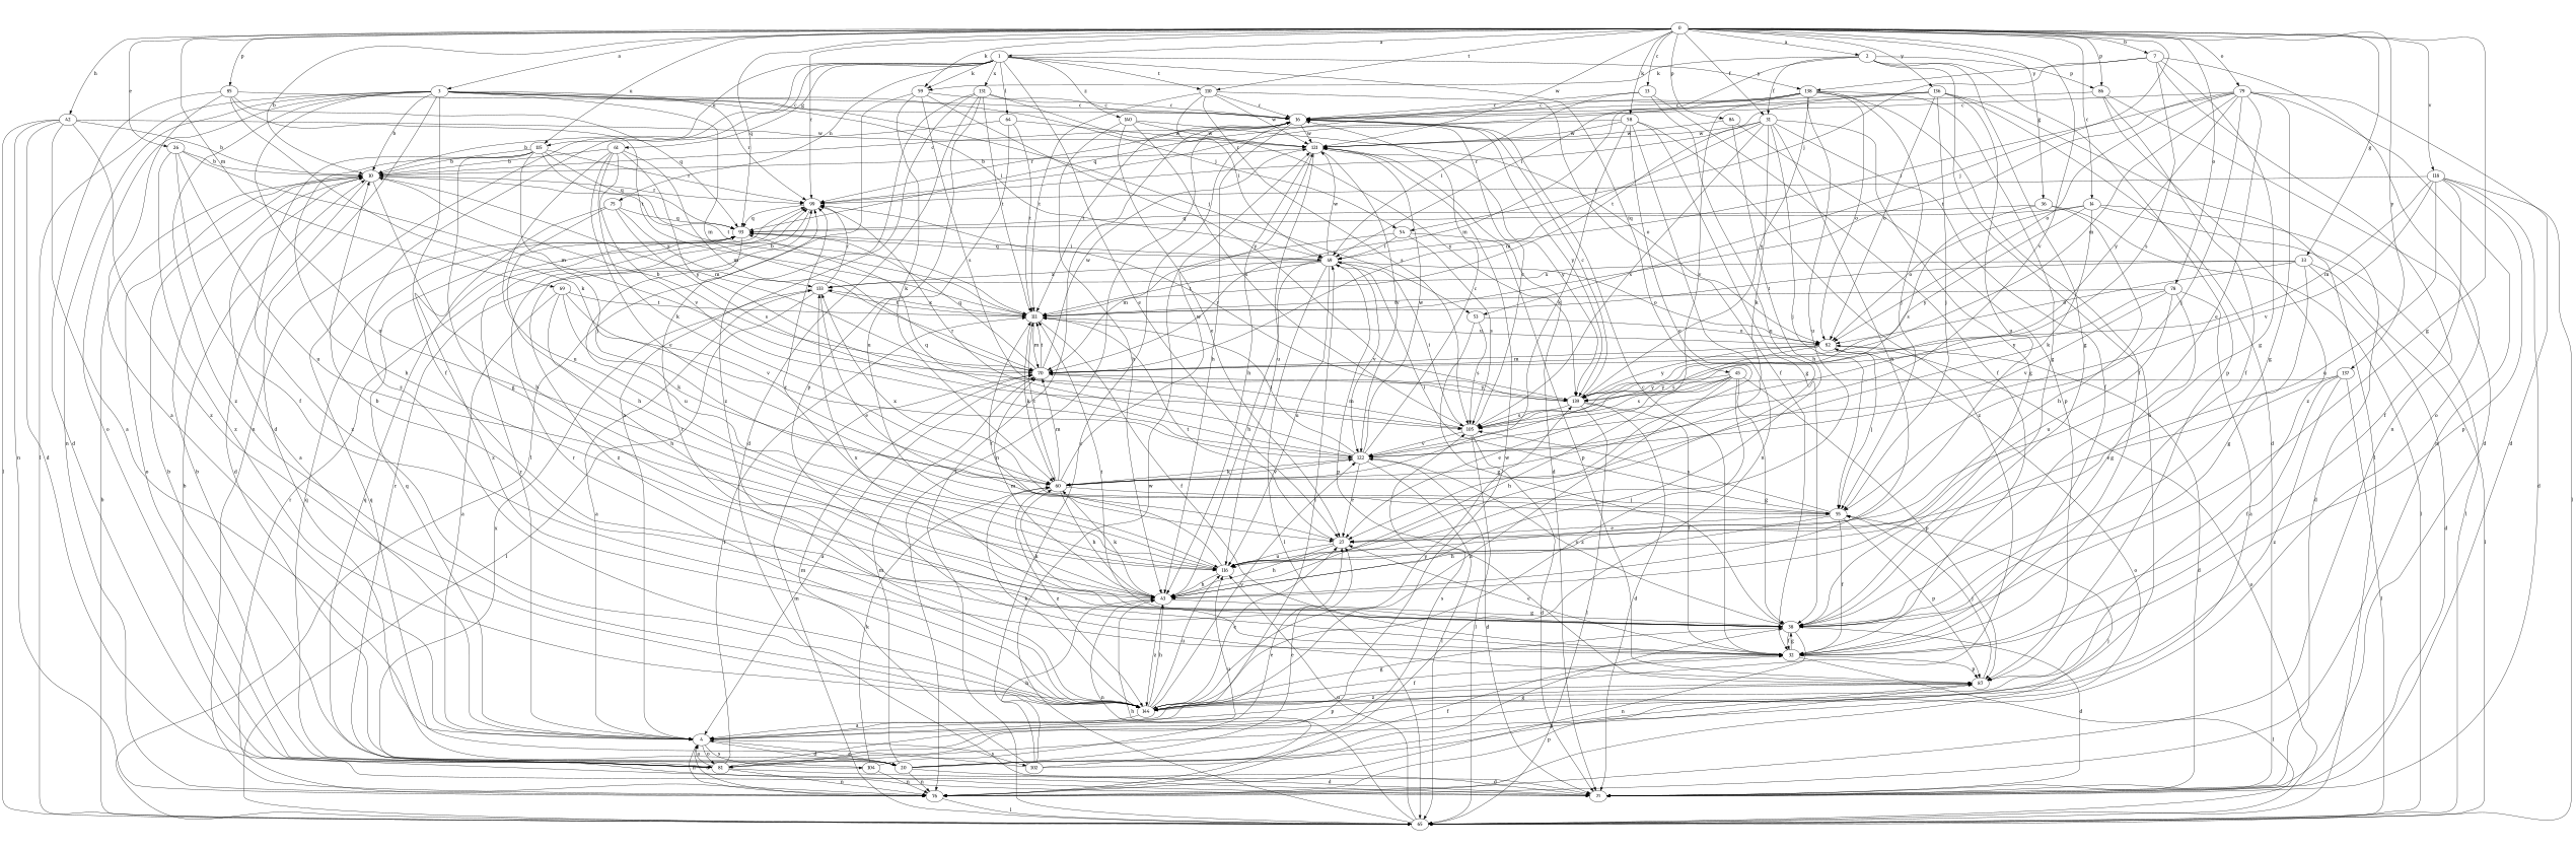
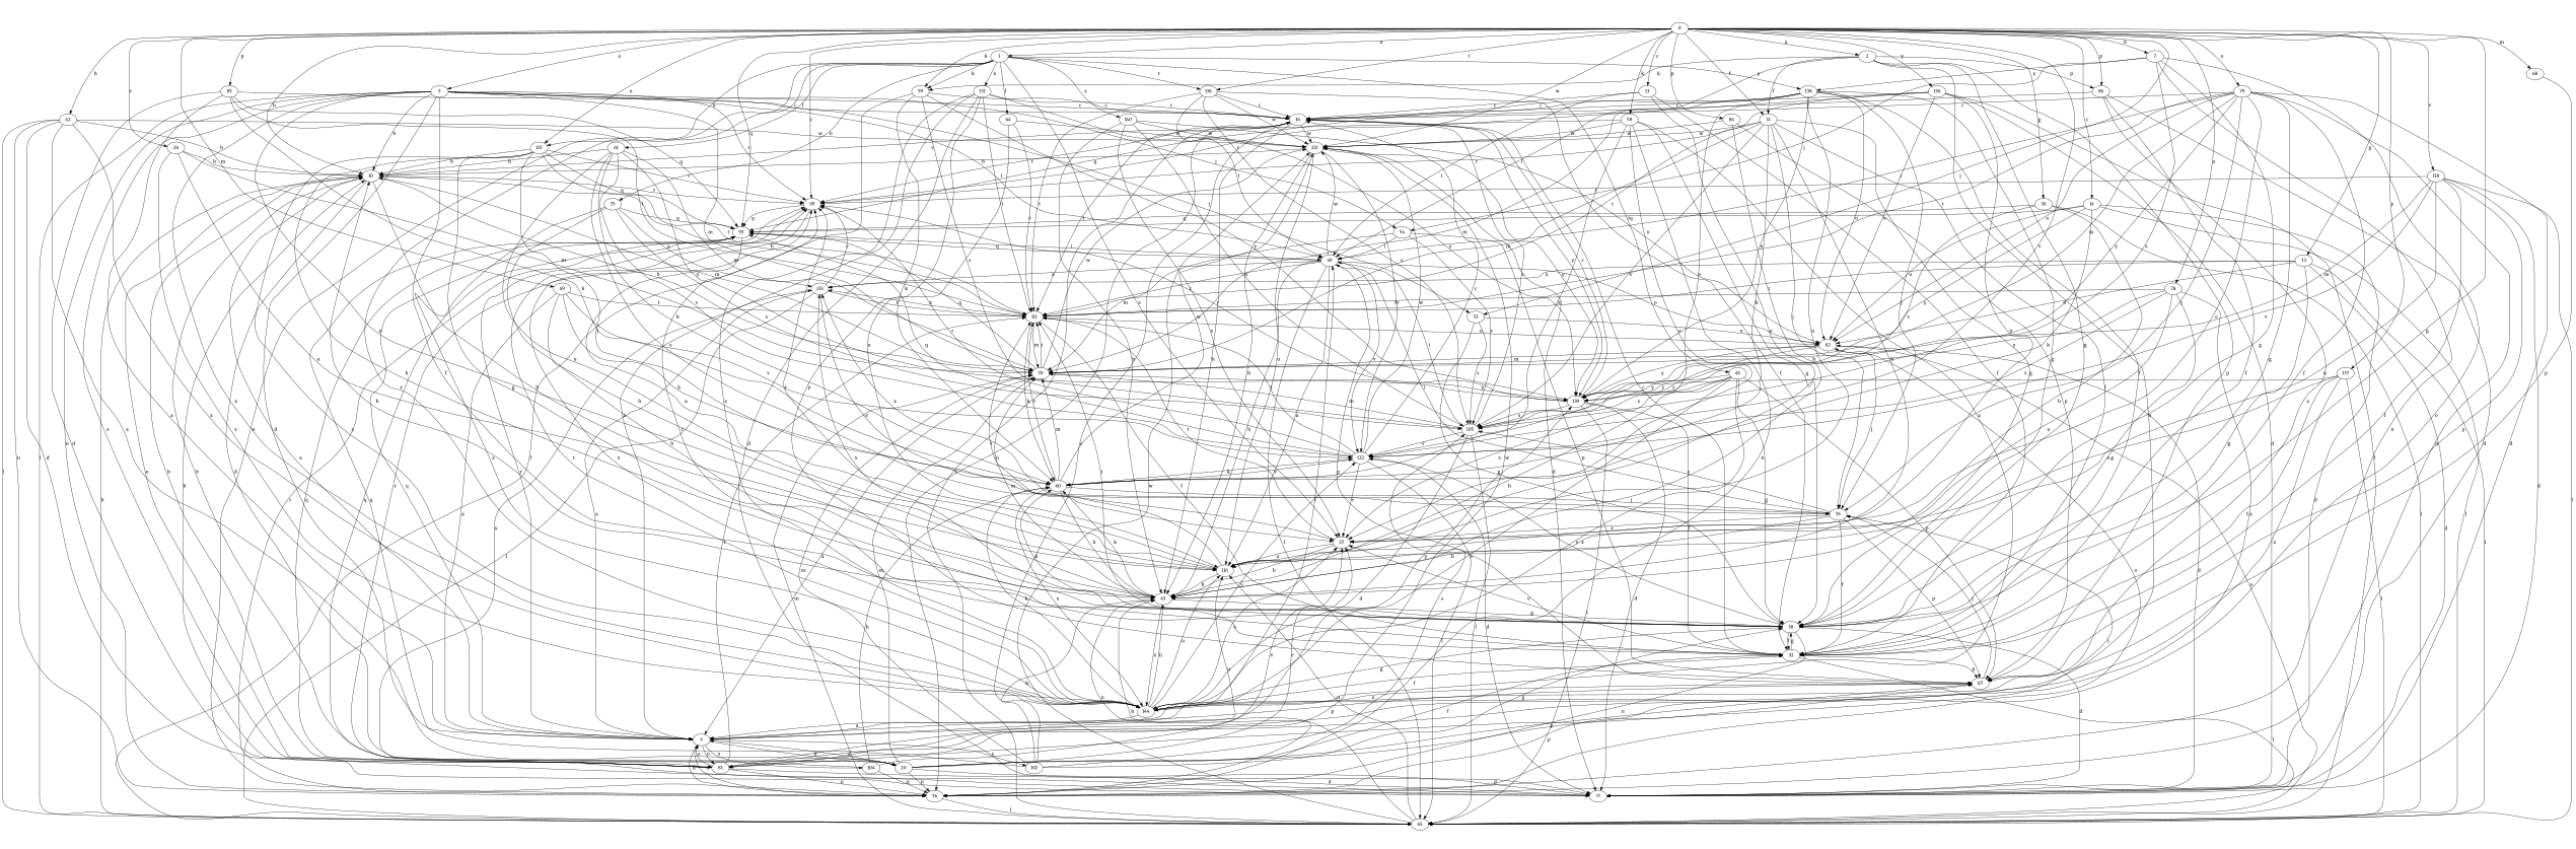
  strict digraph {
    fontname=Merriweather
    node [fontname=Merriweather]
    edge [fontname=Merriweather]
    0
    1
    2
    3
    7
    10
    13
    14
    26
    31
    33
    36
    38
    42
    53
    58
    59
+   68
    69
    78
    79
    84
    85
    86
    93
    99
    110
    115
    118
    122
    n31 [label=121]
    136
    137
    27
    45
    61
    64
    75
    76
    131
    138
    140
    144
    49
    81
    87
    16
    20
    32
    54
    65
    70
    116
    105
    4
    43
    21
    60
    82
    139
    55
    111
    133
    102
    104
    0 -> 1 [label=a]
    0 -> 2 [label=a]
    0 -> 3 [label=a]
    0 -> 7 [label=b]
    0 -> 10 [label=b]
    0 -> 13 [label=c]
    0 -> 14 [label=c]
    0 -> 26 [label=e]
    0 -> 31 [label=f]
    0 -> 33 [label=g]
    0 -> 36 [label=g]
    0 -> 38 [label=g]
    0 -> 42 [label=h]
    0 -> 53 [label=j]
    0 -> 58 [label=k]
    0 -> 59 [label=k]
+   0 -> 68 [label=m]
    0 -> 69 [label=m]
    0 -> 78 [label=o]
    0 -> 79 [label=o]
    0 -> 84 [label=p]
    0 -> 85 [label=p]
    0 -> 86 [label=p]
    0 -> 93 [label=q]
    0 -> 99 [label=r]
    0 -> 110 [label=t]
    0 -> 115 [label=u]
    0 -> 118 [label=v]
    0 -> 122 [label=v]
    0 -> n31 [label=w]
    0 -> 136 [label=y]
    0 -> 137 [label=y]
    1 -> 59 [label=k]
    1 -> 110 [label=t]
    1 -> 115 [label=u]
    1 -> 27 [label=e]
    1 -> 45 [label=i]
-   1 -> 61 [label=g]
+   1 -> 61 [label=l]
    1 -> 64 [label=l]
    1 -> 75 [label=n]
    1 -> 76 [label=n]
    1 -> 131 [label=x]
    1 -> 138 [label=y]
    1 -> 140 [label=z]
    1 -> 144 [label=z]
    2 -> 31 [label=f]
    2 -> 38 [label=g]
    2 -> 59 [label=k]
    2 -> 86 [label=p]
    2 -> 49 [label=i]
    2 -> 81 [label=o]
    2 -> 87 [label=p]
    3 -> 10 [label=b]
    3 -> 53 [label=j]
    3 -> 99 [label=r]
    3 -> 76 [label=n]
    3 -> 144 [label=z]
    3 -> 49 [label=i]
    3 -> 81 [label=o]
    3 -> 16 [label=c]
    3 -> 20 [label=d]
    3 -> 32 [label=f]
    3 -> 54 [label=j]
    3 -> 65 [label=l]
    3 -> 70 [label=m]
    3 -> 116 [label=u]
    7 -> 38 [label=g]
    7 -> 76 [label=n]
    7 -> 138 [label=y]
    7 -> 81 [label=o]
    7 -> 54 [label=j]
    7 -> 105 [label=s]
    10 -> 99 [label=r]
    10 -> 81 [label=o]
    10 -> 16 [label=c]
    10 -> 20 [label=d]
    10 -> 70 [label=m]
    10 -> 4 [label=a]
    10 -> 43 [label=h]
    13 -> 49 [label=i]
    13 -> 16 [label=c]
    13 -> 32 [label=f]
    13 -> 116 [label=u]
    14 -> 93 [label=q]
    14 -> 65 [label=l]
    14 -> 21 [label=d]
    14 -> 60 [label=k]
    14 -> 82 [label=o]
    14 -> 139 [label=y]
    26 -> 10 [label=b]
    26 -> 144 [label=z]
    26 -> 70 [label=m]
    26 -> 116 [label=u]
    31 -> 38 [label=g]
    31 -> 99 [label=r]
    31 -> n31 [label=w]
    31 -> 32 [label=f]
    31 -> 70 [label=m]
    31 -> 105 [label=s]
    31 -> 43 [label=h]
    31 -> 60 [label=k]
    31 -> 55 [label=j]
    33 -> 38 [label=g]
    33 -> 65 [label=l]
    33 -> 21 [label=d]
    33 -> 82 [label=o]
    33 -> 111 [label=t]
    33 -> 133 [label=x]
    36 -> 93 [label=q]
    36 -> 65 [label=l]
    36 -> 105 [label=s]
    36 -> 43 [label=h]
    38 -> 10 [label=b]
    38 -> 122 [label=v]
    38 -> 76 [label=n]
    38 -> 32 [label=f]
    38 -> 21 [label=d]
    38 -> 60 [label=k]
    38 -> 111 [label=t]
    38 -> 133 [label=x]
    42 -> 10 [label=b]
    42 -> n31 [label=w]
    42 -> 76 [label=n]
    42 -> 144 [label=z]
    42 -> 65 [label=l]
    42 -> 4 [label=a]
    42 -> 21 [label=d]
    53 -> 38 [label=g]
    53 -> 105 [label=s]
    53 -> 82 [label=o]
    58 -> 38 [label=g]
    58 -> 99 [label=r]
    58 -> n31 [label=w]
    58 -> 27 [label=e]
    58 -> 76 [label=n]
    58 -> 144 [label=z]
    58 -> 60 [label=k]
    59 -> 16 [label=c]
    59 -> 65 [label=l]
    59 -> 105 [label=s]
    59 -> 60 [label=k]
    59 -> 139 [label=y]
+   68 -> 87 [label=p]
    69 -> 122 [label=v]
    69 -> 4 [label=a]
    69 -> 43 [label=h]
    69 -> 60 [label=k]
    69 -> 111 [label=t]
    78 -> 38 [label=g]
    78 -> 122 [label=v]
    78 -> 116 [label=u]
    78 -> 4 [label=a]
    78 -> 139 [label=y]
    78 -> 111 [label=t]
    79 -> 38 [label=g]
    79 -> 27 [label=e]
    79 -> 76 [label=n]
    79 -> 49 [label=i]
    79 -> 16 [label=c]
-   26 -> 32 [label=f]
+   79 -> 32 [label=f]
    79 -> 70 [label=m]
    79 -> 21 [label=d]
    79 -> 82 [label=o]
    79 -> 139 [label=y]
    79 -> 55 [label=j]
    79 -> 111 [label=t]
    84 -> n31 [label=w]
    84 -> 87 [label=p]
    84 -> 43 [label=h]
    85 -> 93 [label=q]
    85 -> 16 [label=c]
    85 -> 4 [label=a]
    85 -> 21 [label=d]
    85 -> 60 [label=k]
    85 -> 111 [label=t]
    86 -> 144 [label=z]
    86 -> 16 [label=c]
    86 -> 32 [label=f]
    86 -> 21 [label=d]
    93 -> 49 [label=i]
    93 -> 116 [label=u]
    99 -> 93 [label=q]
    99 -> 144 [label=z]
    110 -> n31 [label=w]
    110 -> 49 [label=i]
    110 -> 16 [label=c]
    110 -> 32 [label=f]
    110 -> 105 [label=s]
    110 -> 111 [label=t]
    115 -> 10 [label=b]
    115 -> 38 [label=g]
    115 -> 93 [label=q]
    115 -> 99 [label=r]
    115 -> 144 [label=z]
    115 -> 43 [label=h]
    115 -> 55 [label=j]
    115 -> 111 [label=t]
    118 -> 99 [label=r]
    118 -> 122 [label=v]
    118 -> 87 [label=p]
    118 -> 32 [label=f]
    118 -> 65 [label=l]
    118 -> 70 [label=m]
    118 -> 116 [label=u]
    118 -> 21 [label=d]
    122 -> 93 [label=q]
    122 -> 99 [label=r]
    122 -> n31 [label=w]
    122 -> 27 [label=e]
    122 -> 16 [label=c]
    122 -> 65 [label=l]
    122 -> 21 [label=d]
    122 -> 60 [label=k]
    122 -> 111 [label=t]
    n31 -> 10 [label=b]
    n31 -> 122 [label=v]
    n31 -> 116 [label=u]
    n31 -> 43 [label=h]
    n31 -> 21 [label=d]
    n31 -> 139 [label=y]
    136 -> 99 [label=r]
    136 -> 16 [label=c]
    136 -> 65 [label=l]
    136 -> 116 [label=u]
    136 -> 21 [label=d]
    136 -> 82 [label=o]
-   136 -> 55 [label=j]
    136 -> 111 [label=t]
    137 -> 27 [label=e]
    137 -> 144 [label=z]
    137 -> 32 [label=f]
    137 -> 65 [label=l]
    137 -> 139 [label=y]
    27 -> 116 [label=u]
    27 -> 43 [label=h]
    27 -> 111 [label=t]
    45 -> 38 [label=g]
    45 -> 27 [label=e]
    45 -> 144 [label=z]
    45 -> 87 [label=p]
    45 -> 105 [label=s]
    45 -> 4 [label=a]
    45 -> 43 [label=h]
    45 -> 139 [label=y]
    61 -> 10 [label=b]
    61 -> 122 [label=v]
    61 -> 27 [label=e]
    61 -> 70 [label=m]
    61 -> 116 [label=u]
    61 -> 60 [label=k]
    61 -> 139 [label=y]
-   64 -> 10 [label=b]
    64 -> n31 [label=w]
    64 -> 116 [label=u]
    64 -> 111 [label=t]
    75 -> 93 [label=q]
    75 -> 144 [label=z]
    75 -> 105 [label=s]
    75 -> 43 [label=h]
    75 -> 133 [label=x]
    76 -> 99 [label=r]
    76 -> 87 [label=p]
    76 -> 65 [label=l]
    76 -> 4 [label=a]
    76 -> 82 [label=o]
    131 -> 144 [label=z]
    131 -> 87 [label=p]
    131 -> 16 [label=c]
    131 -> 4 [label=a]
    131 -> 21 [label=d]
    131 -> 139 [label=y]
    131 -> 111 [label=t]
    138 -> 38 [label=g]
    138 -> 93 [label=q]
    138 -> 122 [label=v]
    138 -> 16 [label=c]
    138 -> 32 [label=f]
    138 -> 70 [label=m]
    138 -> 116 [label=u]
    138 -> 82 [label=o]
    138 -> 139 [label=y]
    138 -> 55 [label=j]
    140 -> n31 [label=w]
    140 -> 27 [label=e]
    140 -> 105 [label=s]
    140 -> 43 [label=h]
    140 -> 82 [label=o]
    144 -> 38 [label=g]
    144 -> 99 [label=r]
    144 -> 122 [label=v]
    144 -> 27 [label=e]
    144 -> 32 [label=f]
    144 -> 116 [label=u]
    144 -> 4 [label=a]
    144 -> 43 [label=h]
    144 -> 60 [label=k]
    144 -> 139 [label=y]
    49 -> 93 [label=q]
    49 -> 122 [label=v]
    49 -> n31 [label=w]
    49 -> 87 [label=p]
    49 -> 65 [label=l]
    49 -> 116 [label=u]
    49 -> 43 [label=h]
    49 -> 82 [label=o]
    49 -> 111 [label=t]
    49 -> 133 [label=x]
    81 -> 10 [label=b]
    81 -> 93 [label=q]
    81 -> 99 [label=r]
    81 -> n31 [label=w]
    81 -> 76 [label=n]
    81 -> 116 [label=u]
    81 -> 4 [label=a]
    81 -> 21 [label=d]
    81 -> 111 [label=t]
    81 -> 133 [label=x]
    87 -> 144 [label=z]
    87 -> 55 [label=j]
    16 -> n31 [label=w]
    16 -> 76 [label=n]
    16 -> 65 [label=l]
    16 -> 43 [label=h]
    16 -> 139 [label=y]
    16 -> 111 [label=t]
    20 -> 10 [label=b]
    20 -> 27 [label=e]
    20 -> 76 [label=n]
    20 -> 87 [label=p]
    20 -> 32 [label=f]
    20 -> 70 [label=m]
    20 -> 4 [label=a]
    20 -> 21 [label=d]
    20 -> 55 [label=j]
    32 -> 38 [label=g]
    32 -> 99 [label=r]
    32 -> 27 [label=e]
    32 -> 87 [label=p]
    32 -> 16 [label=c]
    32 -> 65 [label=l]
    54 -> 49 [label=i]
    54 -> 87 [label=p]
    54 -> 70 [label=m]
    54 -> 105 [label=s]
    65 -> 10 [label=b]
    65 -> n31 [label=w]
    65 -> 70 [label=m]
    65 -> 116 [label=u]
    65 -> 43 [label=h]
    65 -> 82 [label=o]
    70 -> 10 [label=b]
    70 -> 93 [label=q]
    70 -> n31 [label=w]
    70 -> 4 [label=a]
    70 -> 139 [label=y]
    70 -> 111 [label=t]
    116 -> 99 [label=r]
    116 -> 43 [label=h]
    116 -> 111 [label=t]
    105 -> 122 [label=v]
    105 -> 49 [label=i]
    105 -> 16 [label=c]
    105 -> 65 [label=l]
    105 -> 70 [label=m]
-   105 -> 21 [label=d]
+   105 -> 81 [label=d]
    4 -> 93 [label=q]
    4 -> 99 [label=r]
    4 -> 76 [label=n]
    4 -> 49 [label=i]
    4 -> 81 [label=o]
    4 -> 87 [label=p]
    4 -> 20 [label=d]
    4 -> 102 [label=s]
    4 -> 104 [label=s]
    43 -> 38 [label=g]
    43 -> 76 [label=n]
    43 -> 144 [label=z]
    43 -> 70 [label=m]
    43 -> 60 [label=k]
    21 -> 10 [label=b]
    60 -> 122 [label=v]
    60 -> n31 [label=w]
    60 -> 144 [label=z]
    60 -> 70 [label=m]
    60 -> 43 [label=h]
    60 -> 55 [label=j]
    60 -> 111 [label=t]
    82 -> 70 [label=m]
    82 -> 105 [label=s]
    82 -> 21 [label=d]
    82 -> 139 [label=y]
    82 -> 55 [label=j]
    139 -> 99 [label=r]
    139 -> 16 [label=c]
    139 -> 32 [label=f]
    139 -> 65 [label=l]
    139 -> 105 [label=s]
    139 -> 21 [label=d]
    55 -> 27 [label=e]
    55 -> 49 [label=i]
    55 -> 87 [label=p]
    55 -> 32 [label=f]
    55 -> 105 [label=s]
    55 -> 43 [label=h]
    55 -> 133 [label=x]
    111 -> 10 [label=b]
    111 -> 32 [label=f]
    111 -> 70 [label=m]
    111 -> 60 [label=k]
    111 -> 82 [label=u]
    111 -> 133 [label=x]
    133 -> 99 [label=r]
    133 -> 27 [label=e]
    133 -> 65 [label=l]
    133 -> 4 [label=a]
    133 -> 111 [label=t]
    102 -> 38 [label=g]
    102 -> 93 [label=q]
    102 -> 16 [label=c]
    102 -> 70 [label=m]
    102 -> 105 [label=s]
    102 -> 43 [label=h]
    104 -> 93 [label=q]
    104 -> 27 [label=e]
    104 -> 76 [label=n]
    104 -> 60 [label=k]
  }
